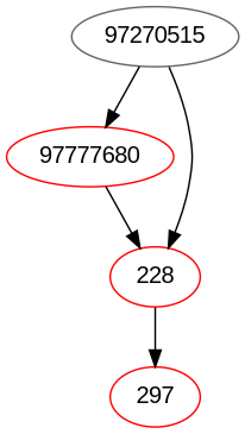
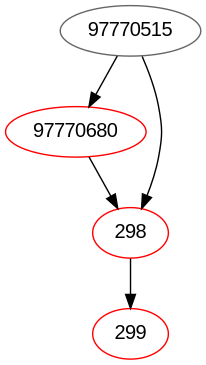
  strict digraph {
    fontname="Liberation Sans"
    node [color=red fontname="Liberation Sans"]
    edge [fontname="Liberation Sans"]
-   97770515 [color=gray40 label=97270515]
-   97770680 [label=97777680]
-   298 [label=228]
-   299 [label=297]
+   97770515 [color=gray40]
+   97770680
+   298
+   299
    97770515 -> 97770680
    97770515 -> 298
    97770680 -> 298
    298 -> 299
  }
